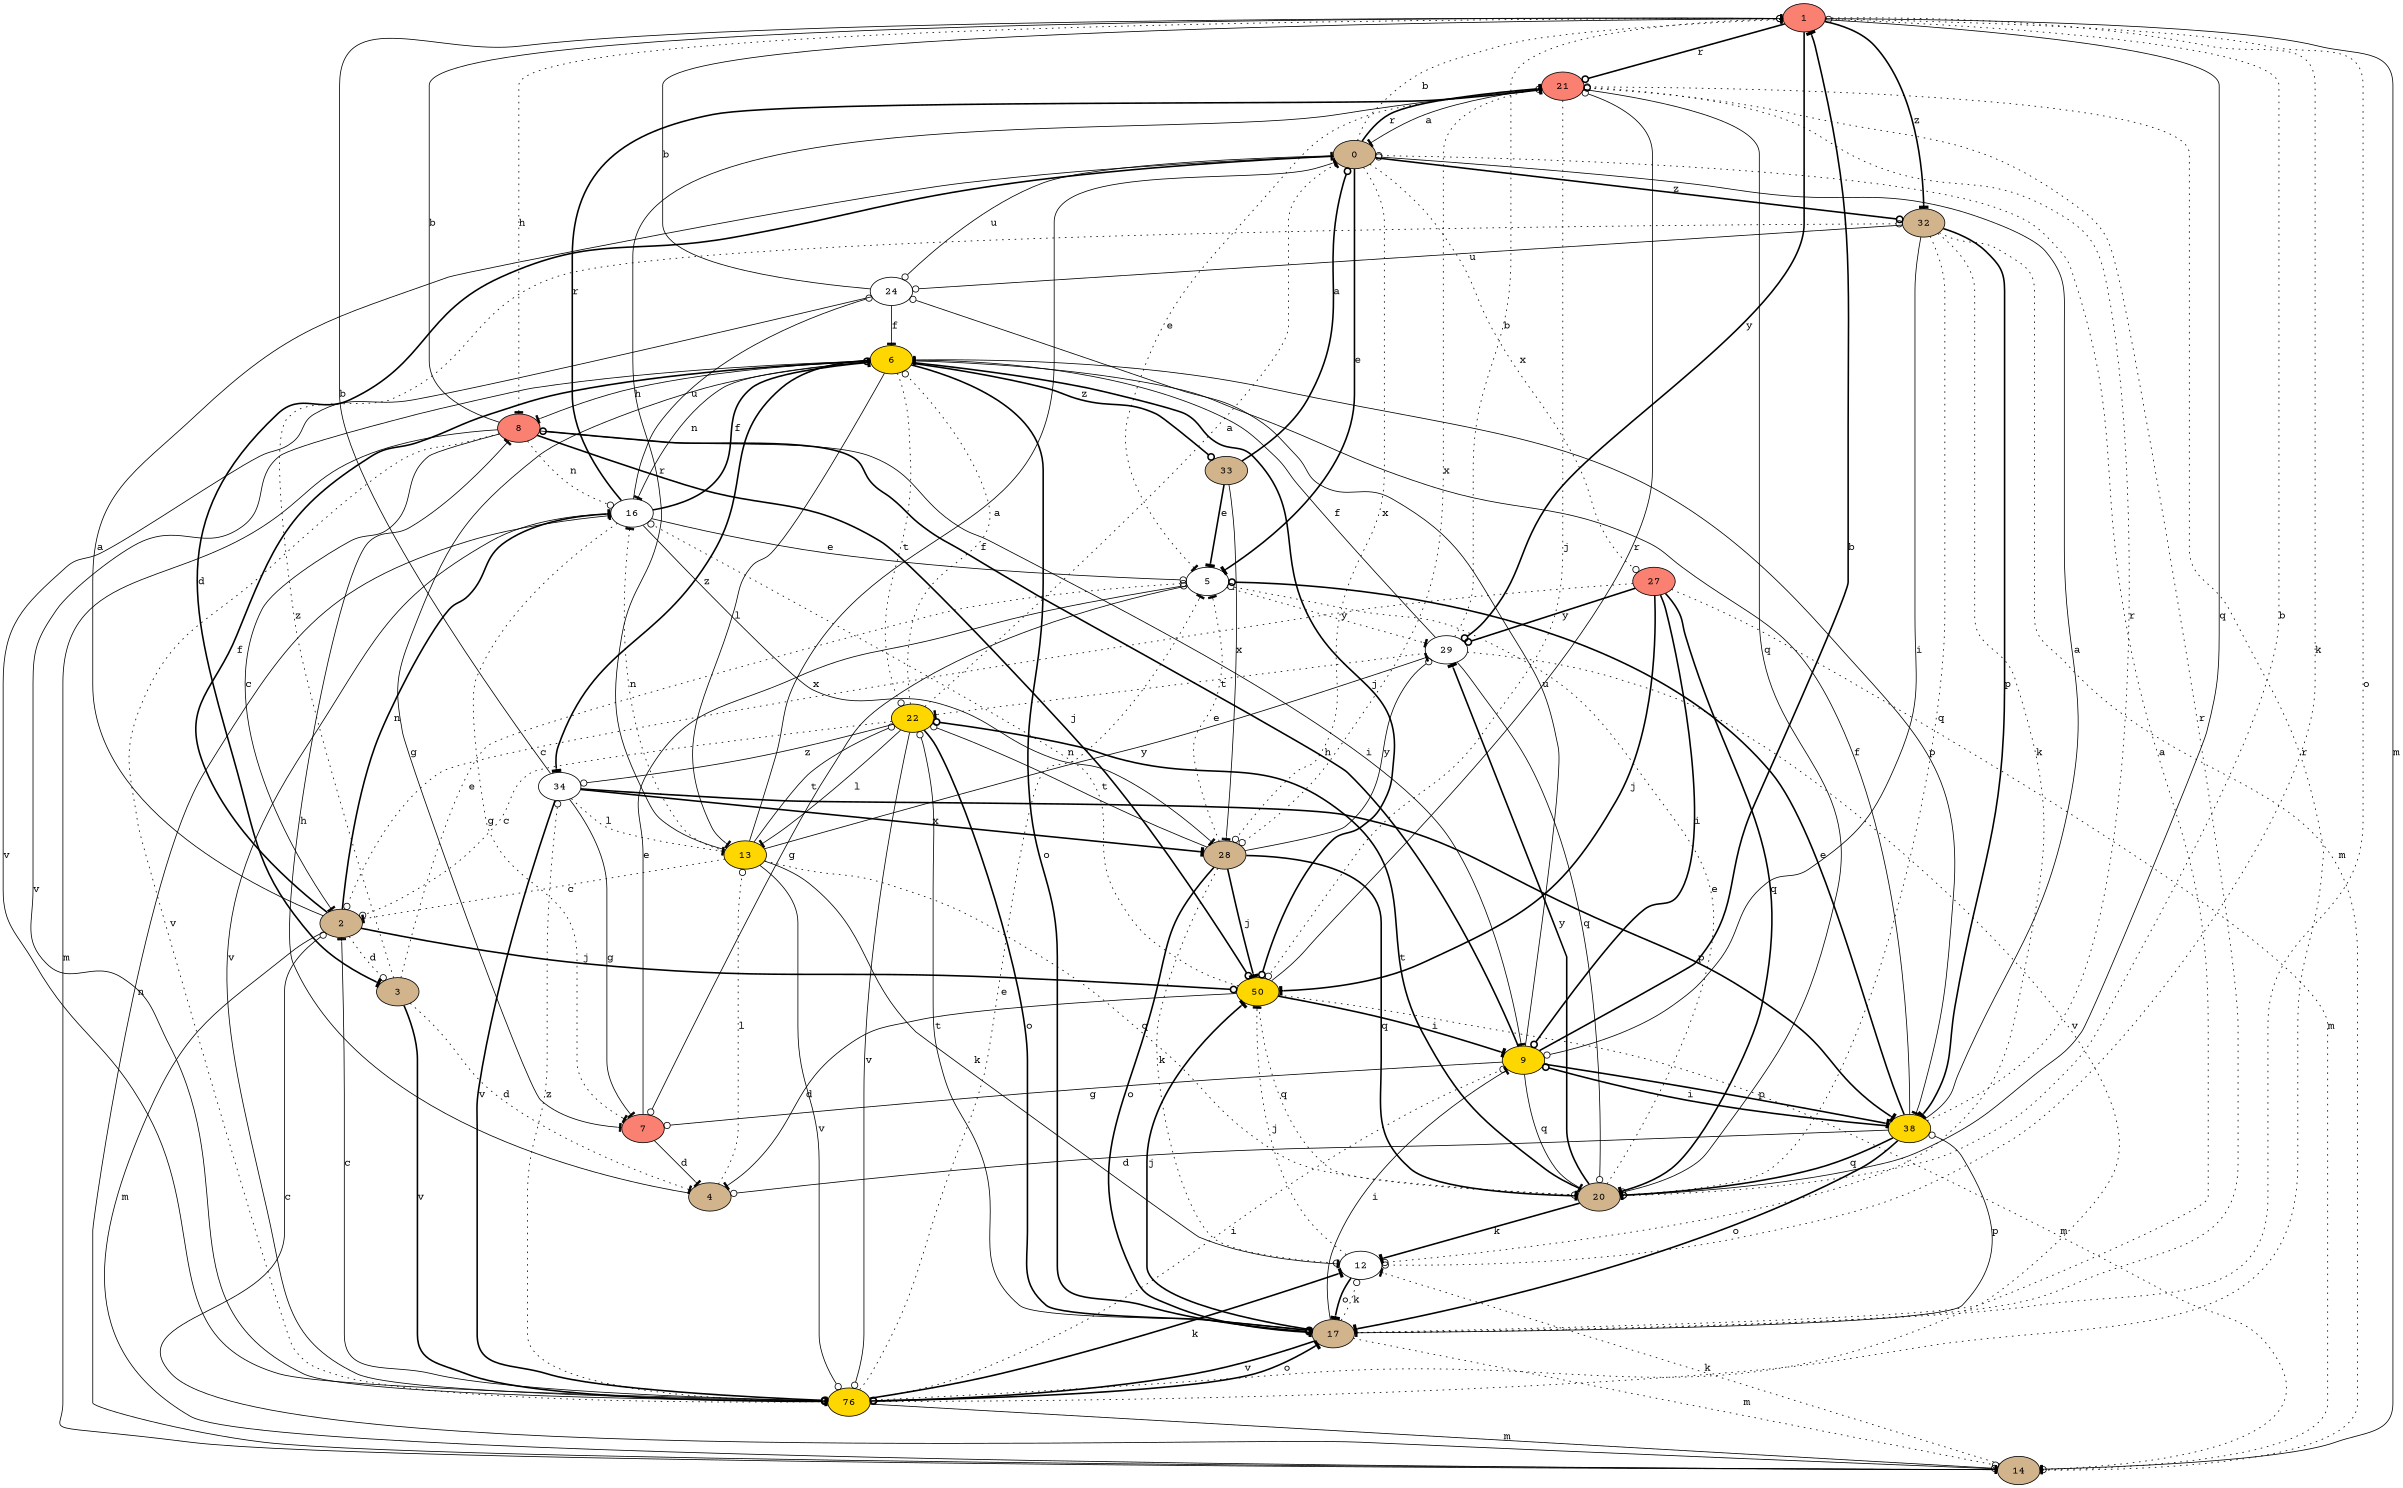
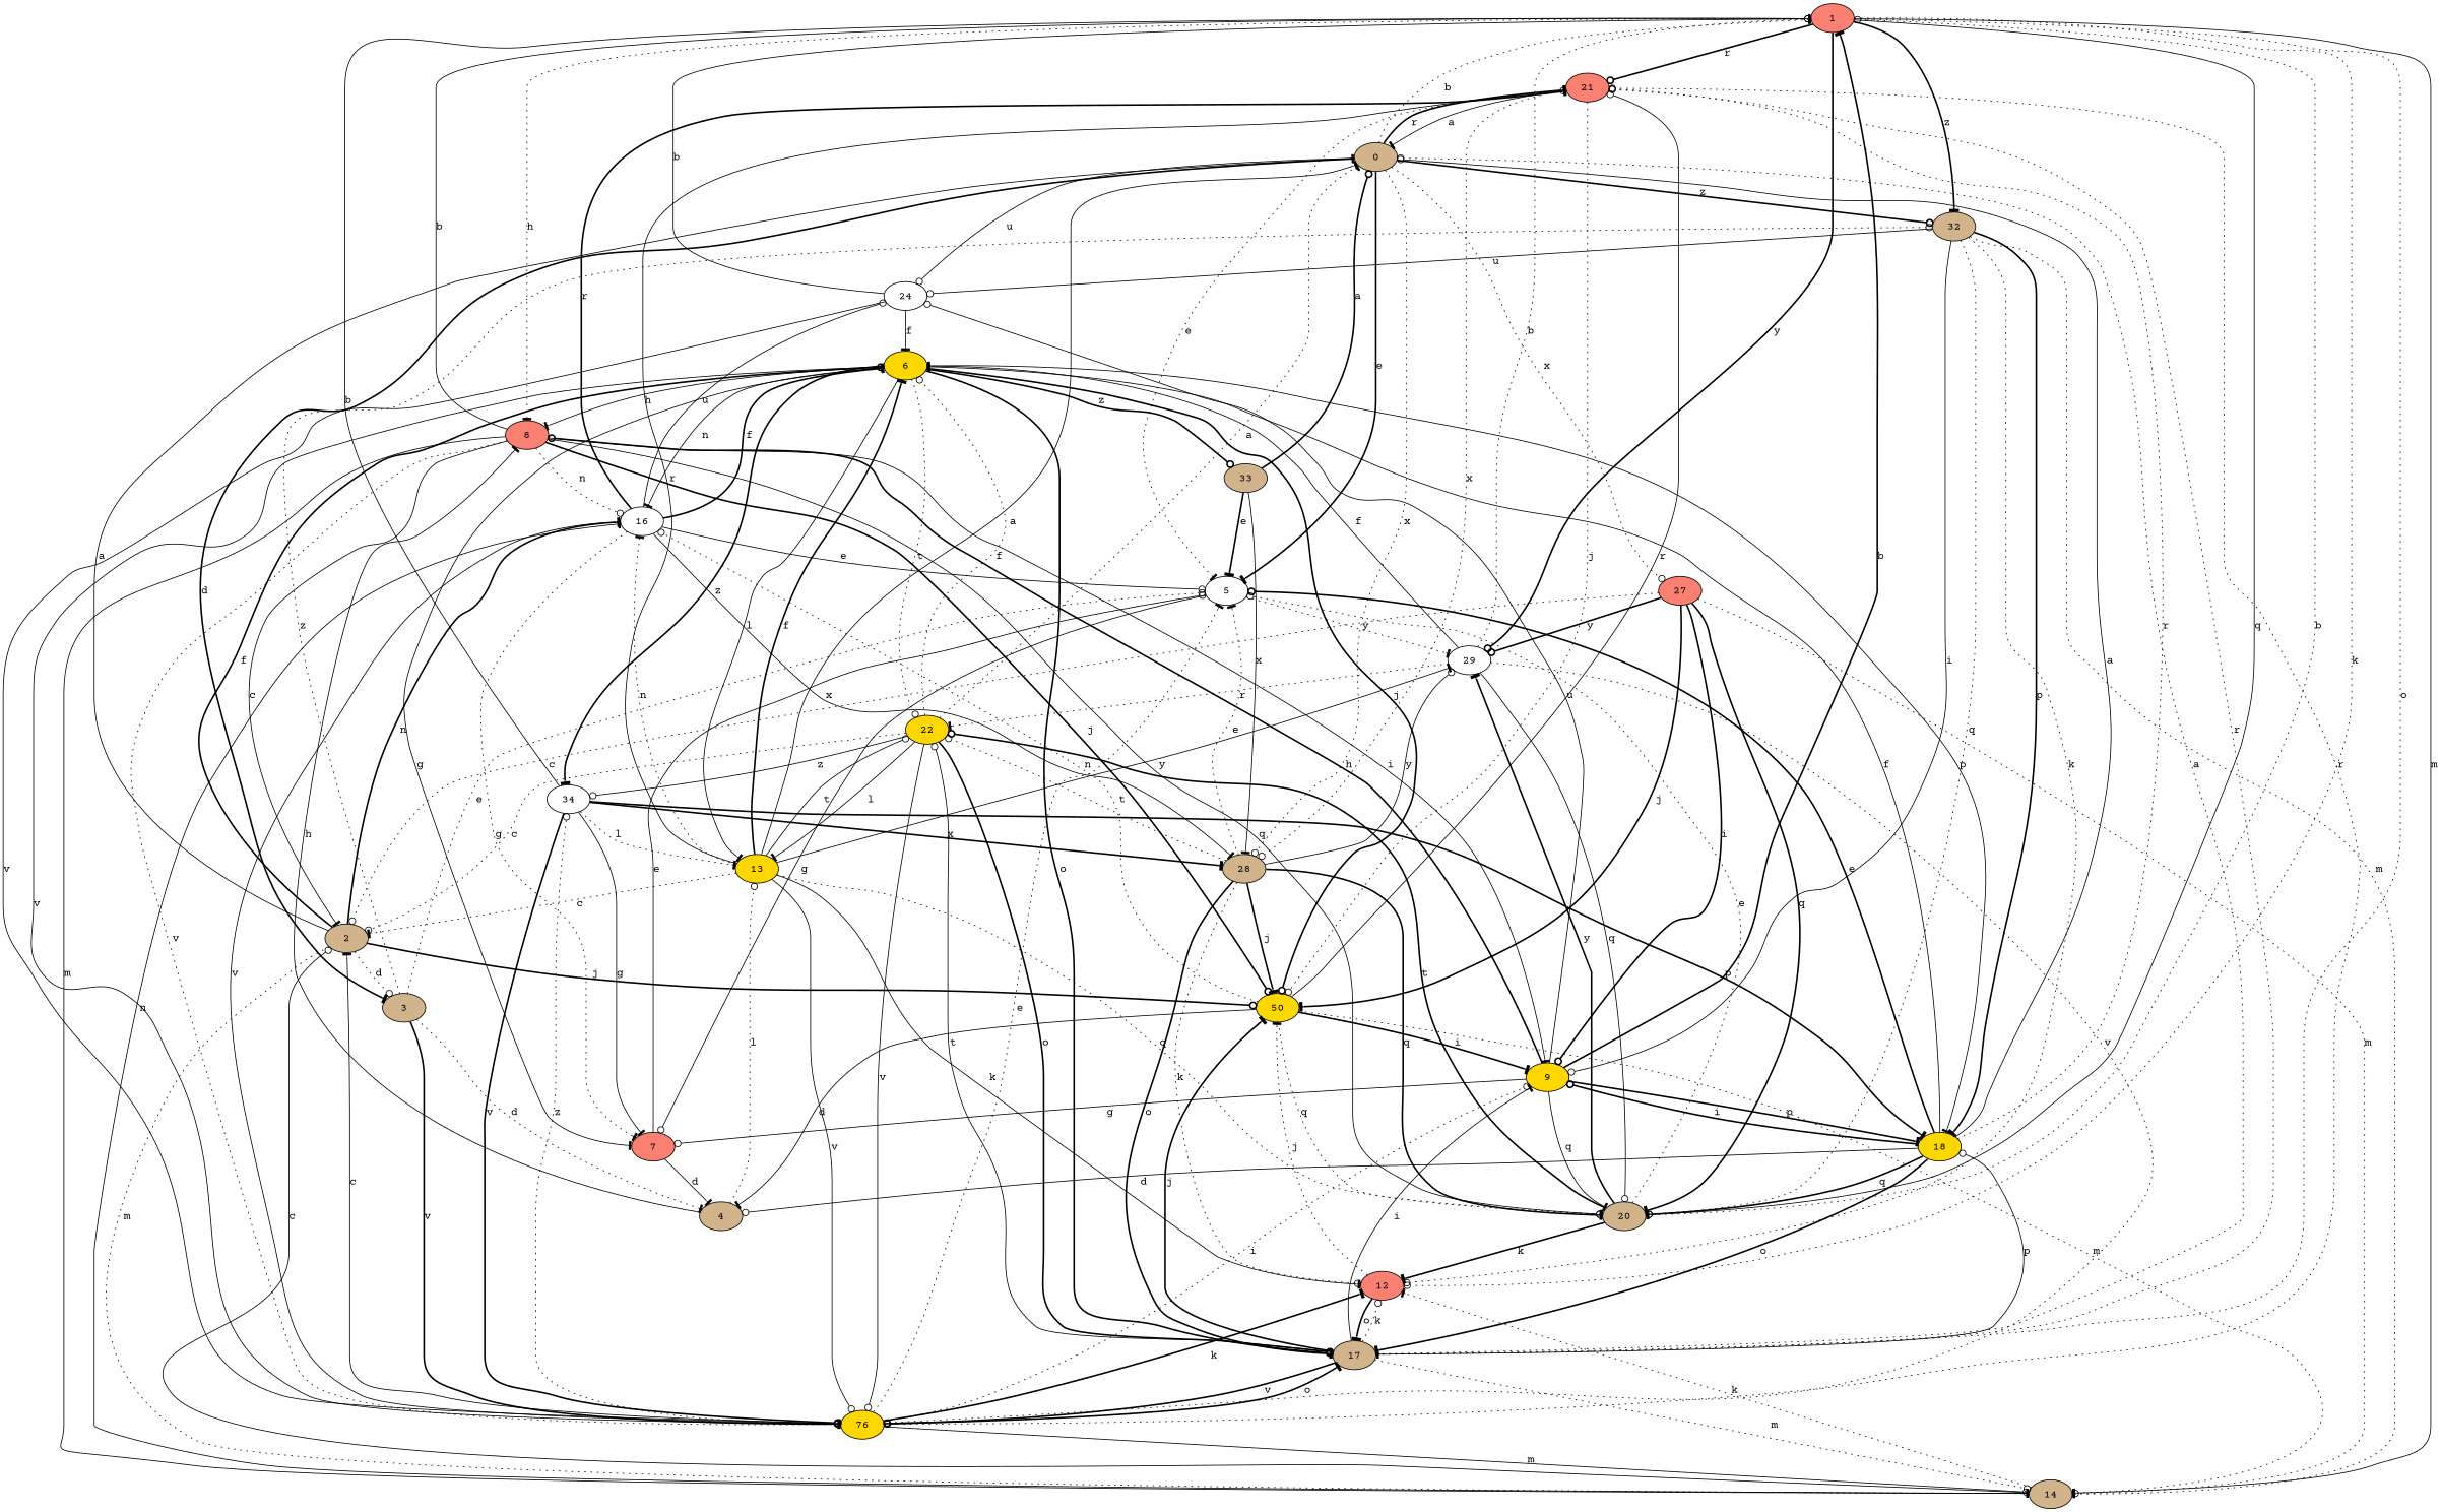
  strict digraph {
    fontname="Courier Prime"
    node [fillcolor=tan fontname="Courier Prime" style=filled]
    edge [arrowhead=odot fontname="Courier Prime" style=solid]
    1 [fillcolor=salmon]
    0
    3
    5 [fillcolor=white]
    21 [fillcolor=salmon]
    24 [fillcolor=white]
    27 [fillcolor=salmon]
    28
    32
    8 [fillcolor=salmon]
-   12 [fillcolor=white]
+   12 [fillcolor=salmon]
    14
    17
    20
    29 [fillcolor=white]
    4
    n17 [fillcolor=gold label=76]
    7 [fillcolor=salmon]
    n19 [fillcolor=gold label=50]
    6 [fillcolor=gold]
    2
    9 [fillcolor=gold]
    22 [fillcolor=gold]
-   18 [fillcolor=gold label=38]
+   18 [fillcolor=gold]
    16 [fillcolor=white]
    13 [fillcolor=gold]
    33
    34 [fillcolor=white]
    1 -> 21 [label=r style=bold]
    1 -> 32 [arrowhead=tee label=z style=bold]
    1 -> 8 [arrowhead=tee label=h style=dotted]
    1 -> 12 [label=k style=dotted]
    1 -> 14 [arrowhead=tee label=m]
    1 -> 17 [arrowhead=tee label=o style=dotted]
    1 -> 20 [label=q]
    1 -> 29 [label=y style=bold]
    0 -> 1 [arrowhead=tee label=b style=dotted]
    0 -> 3 [arrowhead=tee label=d style=bold]
    0 -> 5 [arrowhead=tee label=e style=bold]
    0 -> 21 [arrowhead=tee label=r style=bold]
    0 -> 24 [label=u]
    0 -> 27 [label=x style=dotted]
    0 -> 28 [label=x style=dotted]
    0 -> 32 [label=z style=bold]
    3 -> 5 [label=e style=dotted]
    3 -> 32 [label=z style=dotted]
    3 -> 4 [arrowhead=tee label=d style=dotted]
    3 -> n17 [arrowhead=tee label=v style=bold]
    5 -> 29 [arrowhead=tee label=y style=dotted]
    5 -> 7 [label=g]
    21 -> 0 [arrowhead=tee label=a]
    21 -> 5 [arrowhead=tee label=e style=dotted]
    21 -> 28 [label=x style=dotted]
    21 -> n19 [label=j style=dotted]
    24 -> 1 [label=b]
    24 -> n17 [label=v]
    24 -> 6 [arrowhead=tee label=f]
    27 -> 14 [label=m style=dotted]
    27 -> 20 [arrowhead=tee label=q style=bold]
    27 -> 29 [label=y style=bold]
    27 -> n19 [arrowhead=tee label=j style=bold]
    27 -> 2 [label=c style=dotted]
    27 -> 9 [label=i style=bold]
    28 -> 5 [arrowhead=tee label=e style=dotted]
    28 -> 12 [label=k style=dotted]
    28 -> 17 [arrowhead=tee label=o style=bold]
    28 -> 20 [arrowhead=tee label=q style=bold]
    28 -> 29 [label=y]
    28 -> n19 [arrowhead=tee label=j style=bold]
-   28 -> 22 [label=t]
+   28 -> 22 [label=t style=dotted]
    32 -> 24 [label=u]
    32 -> 12 [label=k style=dotted]
    32 -> 14 [arrowhead=tee label=m style=dotted]
    32 -> 20 [label=q style=dotted]
    32 -> 9 [label=i]
    32 -> 18 [arrowhead=tee label=p style=bold]
    8 -> 1 [arrowhead=tee label=b]
    8 -> 14 [arrowhead=tee label=m]
-   21 -> 20 [label=q]
+   8 -> 20 [label=q]
    8 -> n17 [label=v style=dotted]
    8 -> n19 [label=j style=bold]
    8 -> 2 [arrowhead=tee label=c]
    8 -> 9 [arrowhead=tee label=i]
    8 -> 16 [label=n style=dotted]
    12 -> 17 [arrowhead=tee label=o style=bold]
    12 -> n19 [arrowhead=tee label=j style=dotted]
    14 -> 12 [arrowhead=tee label=k style=dotted]
    14 -> 2 [label=c]
    14 -> 16 [arrowhead=tee label=n]
    17 -> 0 [label=a style=dotted]
    17 -> 21 [label=r style=dotted]
    17 -> 12 [label=k style=dotted]
    17 -> 14 [label=m style=dotted]
    17 -> n17 [label=v style=bold]
    17 -> n19 [arrowhead=tee label=j style=bold]
    17 -> 9 [arrowhead=tee label=i]
    17 -> 22 [label=t]
    17 -> 18 [label=p]
    20 -> 1 [label=b style=dotted]
    20 -> 5 [label=e style=dotted]
    20 -> 12 [arrowhead=tee label=k style=bold]
    20 -> 29 [arrowhead=tee label=y style=bold]
    20 -> 22 [label=t style=bold]
    29 -> 1 [arrowhead=tee label=b style=dotted]
    29 -> 20 [label=q]
    29 -> n17 [label=v style=dotted]
    29 -> 6 [arrowhead=tee label=f]
-   29 -> 22 [arrowhead=tee label=t style=dotted]
+   29 -> 22 [arrowhead=tee label=r style=dotted]
    4 -> 8 [arrowhead=tee label=h]
    4 -> 13 [label=l style=dotted]
    n17 -> 5 [arrowhead=tee label=e style=dotted]
    n17 -> 21 [label=r style=dotted]
    n17 -> 12 [arrowhead=tee label=k style=bold]
    n17 -> 14 [label=m]
    n17 -> 17 [arrowhead=tee label=o style=bold]
    n17 -> 2 [arrowhead=tee label=c]
    n17 -> 9 [label=i style=dotted]
    n17 -> 34 [label=z style=dotted]
    7 -> 5 [label=e]
    7 -> 4 [arrowhead=tee label=d]
    n19 -> 21 [label=r]
    n19 -> 14 [arrowhead=tee label=m style=dotted]
    n19 -> 20 [label=q style=dotted]
    n19 -> 4 [arrowhead=tee label=d]
    n19 -> 9 [arrowhead=tee label=i style=bold]
    n19 -> 16 [label=n style=dotted]
    6 -> 8 [arrowhead=tee label=h]
    6 -> 17 [label=o style=bold]
    6 -> n17 [arrowhead=tee label=v]
    6 -> 7 [arrowhead=tee label=g]
    6 -> n19 [label=j style=bold]
    6 -> 22 [label=t style=dotted]
    6 -> 18 [arrowhead=tee label=p]
    6 -> 16 [arrowhead=tee label=n]
    6 -> 13 [arrowhead=tee label=l]
    6 -> 33 [label=z style=bold]
    6 -> 34 [arrowhead=tee label=z style=bold]
    2 -> 0 [arrowhead=tee label=a]
    2 -> 3 [label=d style=dotted]
-   2 -> 14 [arrowhead=tee label=m]
+   2 -> 14 [arrowhead=tee label=m style=dotted]
    2 -> n19 [label=j style=bold]
    2 -> 6 [label=f style=bold]
    2 -> 16 [arrowhead=tee label=n style=bold]
    9 -> 1 [arrowhead=tee label=b style=bold]
    9 -> 24 [label=u]
    9 -> 8 [label=h style=bold]
    9 -> 20 [arrowhead=tee label=q]
    9 -> 7 [label=g]
    9 -> 18 [arrowhead=tee label=p style=bold]
    22 -> 0 [arrowhead=tee label=a style=dotted]
    22 -> 17 [label=o style=bold]
    22 -> n17 [label=v]
    22 -> 6 [label=f style=dotted]
    22 -> 2 [label=c style=dotted]
    22 -> 13 [arrowhead=tee label=l]
    22 -> 34 [label=z]
    18 -> 0 [label=a]
    18 -> 5 [label=e style=bold]
    18 -> 21 [label=r style=dotted]
    18 -> 17 [arrowhead=tee label=o style=bold]
    18 -> 20 [arrowhead=tee label=q style=bold]
    18 -> 4 [label=d]
    18 -> 6 [arrowhead=tee label=f]
    18 -> 9 [label=i style=bold]
    16 -> 5 [label=e]
    16 -> 21 [arrowhead=tee label=r style=bold]
    16 -> 24 [label=u]
    16 -> 28 [arrowhead=tee label=x]
    16 -> n17 [label=v]
    16 -> 7 [arrowhead=tee label=g style=dotted]
    16 -> 6 [arrowhead=tee label=f style=bold]
    13 -> 0 [arrowhead=tee label=a]
    13 -> 21 [label=r]
    13 -> 12 [arrowhead=tee label=k]
    13 -> 20 [arrowhead=tee label=q style=dotted]
    13 -> 29 [arrowhead=tee label=y]
    13 -> n17 [label=v]
+   13 -> 6 [arrowhead=tee label=f style=bold]
    13 -> 2 [arrowhead=tee label=c style=dotted]
    13 -> 22 [label=t]
    13 -> 16 [arrowhead=tee label=n style=dotted]
    33 -> 0 [label=a style=bold]
    33 -> 5 [arrowhead=tee label=e style=bold]
    33 -> 28 [arrowhead=tee label=x]
    34 -> 1 [label=b]
    34 -> 28 [arrowhead=tee label=x style=bold]
    34 -> n17 [label=v style=bold]
    34 -> 7 [arrowhead=tee label=g]
    34 -> 18 [arrowhead=tee label=p style=bold]
    34 -> 13 [arrowhead=tee label=l style=dotted]
  }
